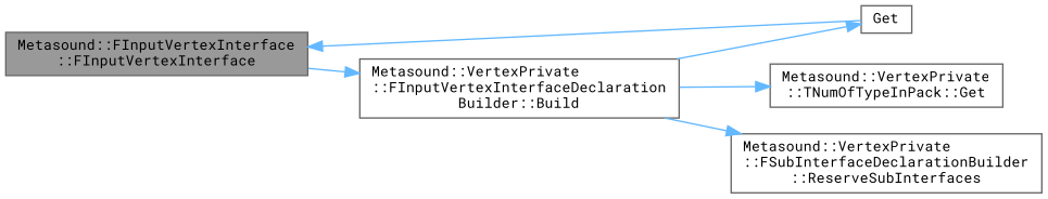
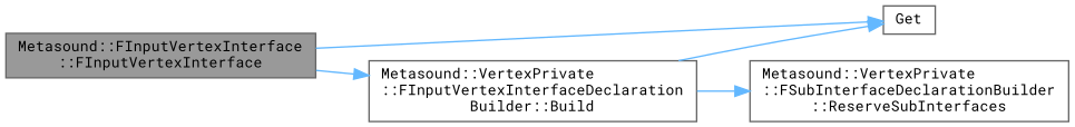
  digraph {
    fontname="Roboto Mono"
    rankdir=LR
    node [color=grey40 fillcolor=white fontname="Roboto Mono" fontsize=10 shape=box style=filled]
    edge [color=steelblue1 fontname="Roboto Mono" fontsize=10 labelfontname=Helvetica labelfontsize=10 style=solid]
    n1 [color=gray40 fillcolor=grey60 fontcolor=black height=0.2 label="Metasound::FInputVertexInterface\l::FInputVertexInterface" width=0.4]
    n2 [height=0.2 label="Metasound::VertexPrivate\l::FInputVertexInterfaceDeclaration\lBuilder::Build" width=0.4]
    n3 [height=0.2 label=Get width=0.4]
-   n4 [height=0.2 label="Metasound::VertexPrivate\l::TNumOfTypeInPack::Get" width=0.4]
    n5 [height=0.2 label="Metasound::VertexPrivate\l::FSubInterfaceDeclarationBuilder\l::ReserveSubInterfaces" width=0.4]
    n1 -> n2
-   n3 -> n1
+   n1 -> n3
    n2 -> n3
-   n2 -> n4
    n2 -> n5
  }
